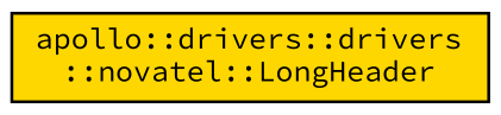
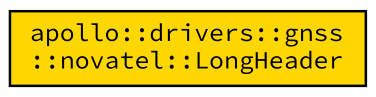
  digraph {
    rankdir=LR
    fontname="Source Code Pro"
-   n1 [color=black fillcolor=gold fontname="Source Code Pro" fontsize=10 height=0.2 label="apollo::drivers::drivers\l::novatel::LongHeader" shape=record style=filled width=0.4]
+   n1 [color=black fillcolor=gold fontname="Source Code Pro" fontsize=10 height=0.2 label="apollo::drivers::gnss\l::novatel::LongHeader" shape=record style=filled width=0.4]
  }
